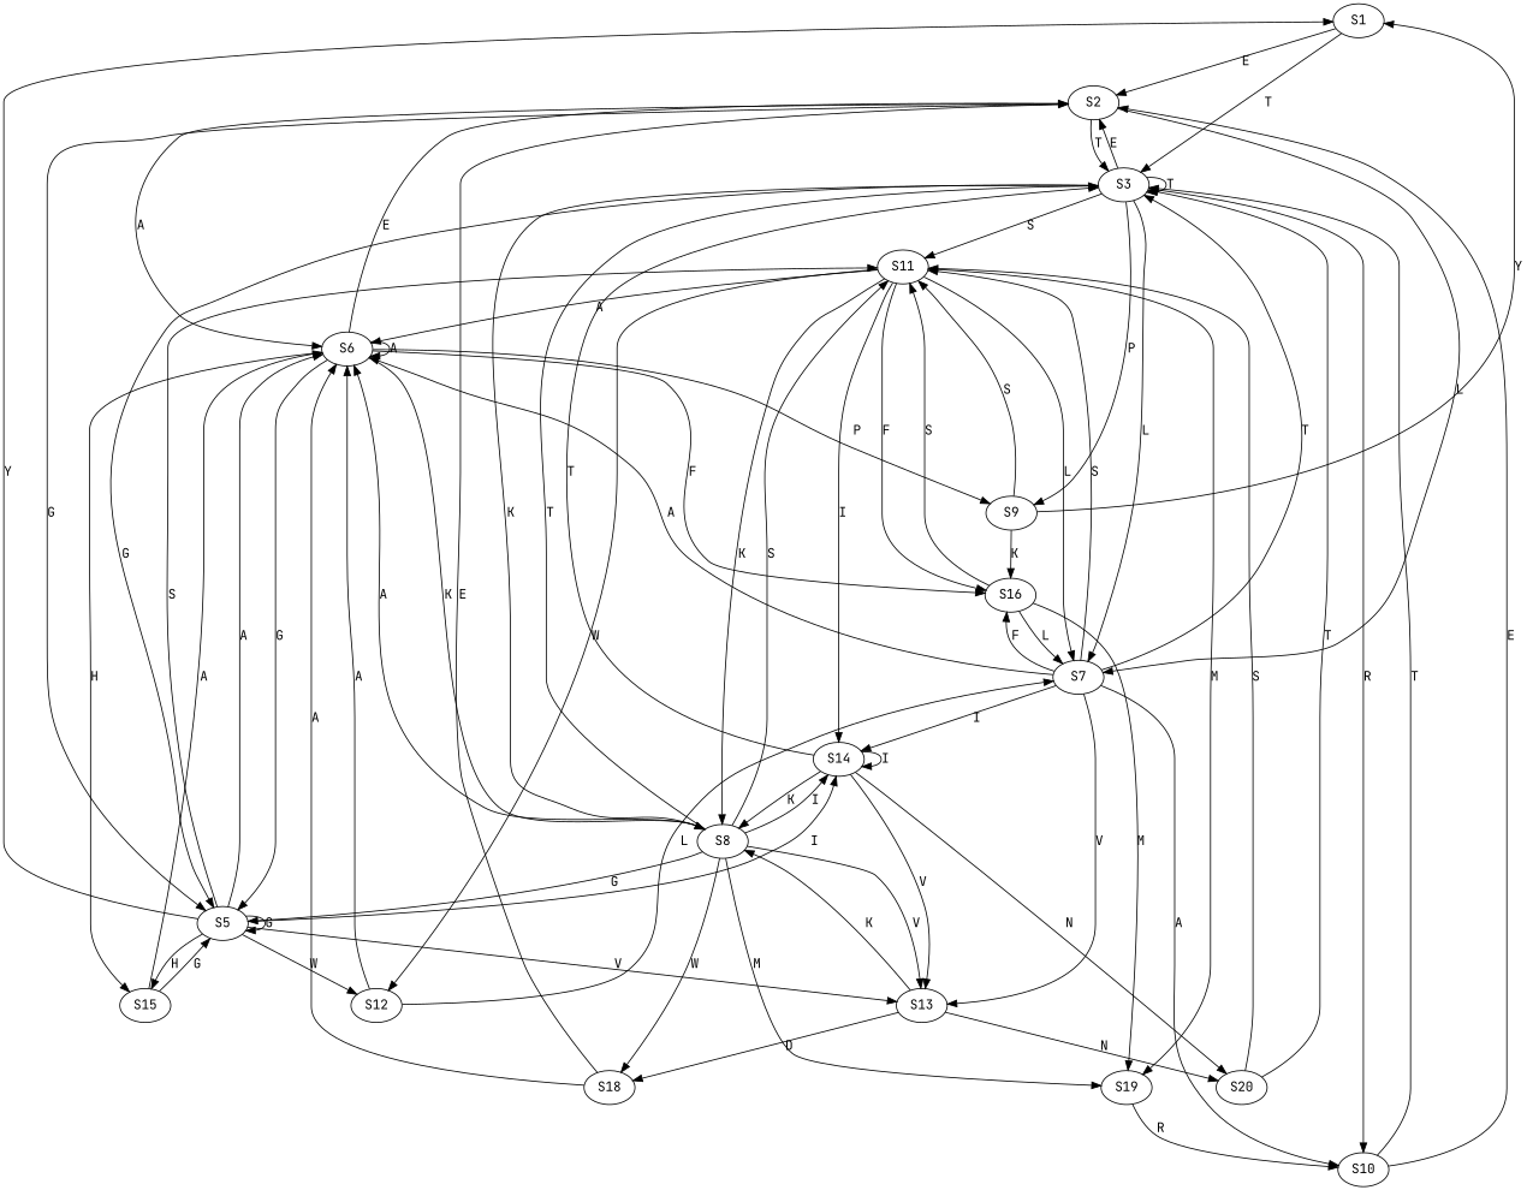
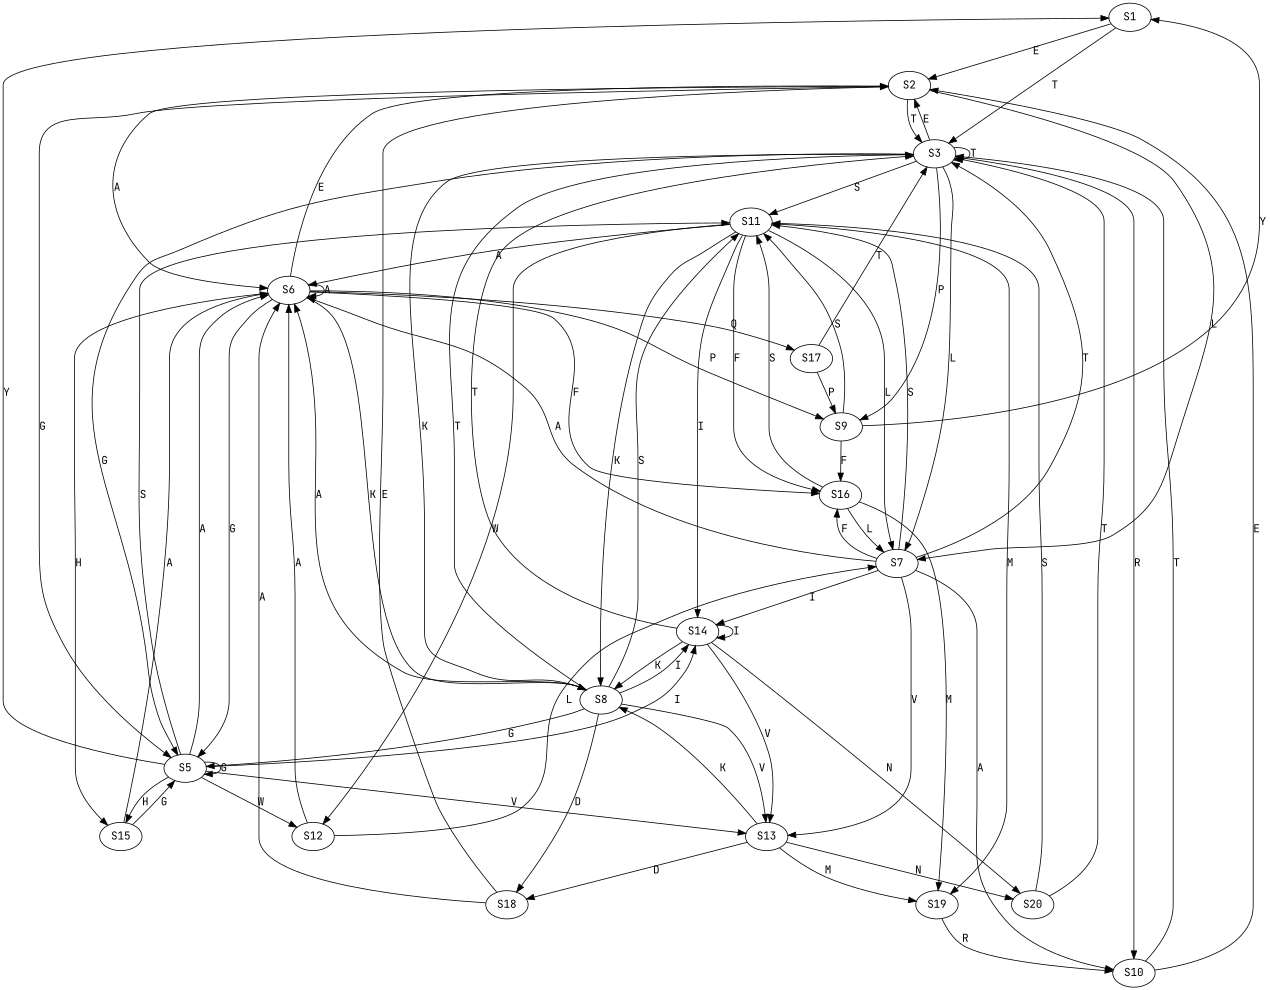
  strict digraph {
    fontname="JetBrains Mono"
    node [fontname="JetBrains Mono"]
    edge [fontname="JetBrains Mono"]
    S1
    S2
    S3
    S5
    S6
    S7
    S8
    S9
    S10
    S11
    S12
    S13
    S14
    S15
    S16
+   S17
    S18
    S19
    S20
    S1 -> S2 [label=E]
    S1 -> S3 [label=T]
    S2 -> S3 [label=T]
    S2 -> S5 [label=G]
    S2 -> S6 [label=A]
    S2 -> S7 [label=L]
    S3 -> S2 [label=E]
    S3 -> S3 [label=T]
    S3 -> S5 [label=G]
    S3 -> S7 [label=L]
    S3 -> S8 [label=K]
    S3 -> S9 [label=P]
    S3 -> S10 [label=R]
    S3 -> S11 [label=S]
    S5 -> S1 [label=Y]
    S5 -> S5 [label=G]
    S5 -> S6 [label=A]
    S5 -> S11 [label=S]
    S5 -> S12 [label=W]
    S5 -> S13 [label=V]
    S5 -> S14 [label=I]
    S5 -> S15 [label=H]
    S6 -> S2 [label=E]
    S6 -> S5 [label=G]
    S6 -> S6 [label=A]
    S6 -> S8 [label=K]
    S6 -> S9 [label=P]
    S6 -> S15 [label=H]
    S6 -> S16 [label=F]
+   S6 -> S17 [label=Q]
    S7 -> S3 [label=T]
    S7 -> S6 [label=A]
    S7 -> S10 [label=A]
    S7 -> S11 [label=S]
    S7 -> S13 [label=V]
    S7 -> S14 [label=I]
    S7 -> S16 [label=F]
    S8 -> S3 [label=T]
    S8 -> S5 [label=G]
    S8 -> S6 [label=A]
    S8 -> S11 [label=S]
    S8 -> S13 [label=V]
    S8 -> S14 [label=I]
-   S8 -> S18 [label=W]
+   S8 -> S18 [label=D]
    S9 -> S1 [label=Y]
    S9 -> S11 [label=S]
-   S9 -> S16 [label=K]
+   S9 -> S16 [label=F]
    S10 -> S2 [label=E]
    S10 -> S3 [label=T]
    S11 -> S6 [label=A]
    S11 -> S7 [label=L]
    S11 -> S8 [label=K]
    S11 -> S12 [label=W]
    S11 -> S14 [label=I]
    S11 -> S16 [label=F]
    S11 -> S19 [label=M]
    S12 -> S6 [label=A]
    S12 -> S7 [label=L]
    S13 -> S8 [label=K]
    S13 -> S18 [label=D]
-   S8 -> S19 [label=M]
+   S13 -> S19 [label=M]
    S13 -> S20 [label=N]
    S14 -> S3 [label=T]
    S14 -> S8 [label=K]
    S14 -> S13 [label=V]
    S14 -> S14 [label=I]
    S14 -> S20 [label=N]
    S15 -> S5 [label=G]
    S15 -> S6 [label=A]
    S16 -> S7 [label=L]
    S16 -> S11 [label=S]
    S16 -> S19 [label=M]
+   S17 -> S3 [label=T]
+   S17 -> S9 [label=P]
    S18 -> S2 [label=E]
    S18 -> S6 [label=A]
    S19 -> S10 [label=R]
    S20 -> S3 [label=T]
    S20 -> S11 [label=S]
  }
